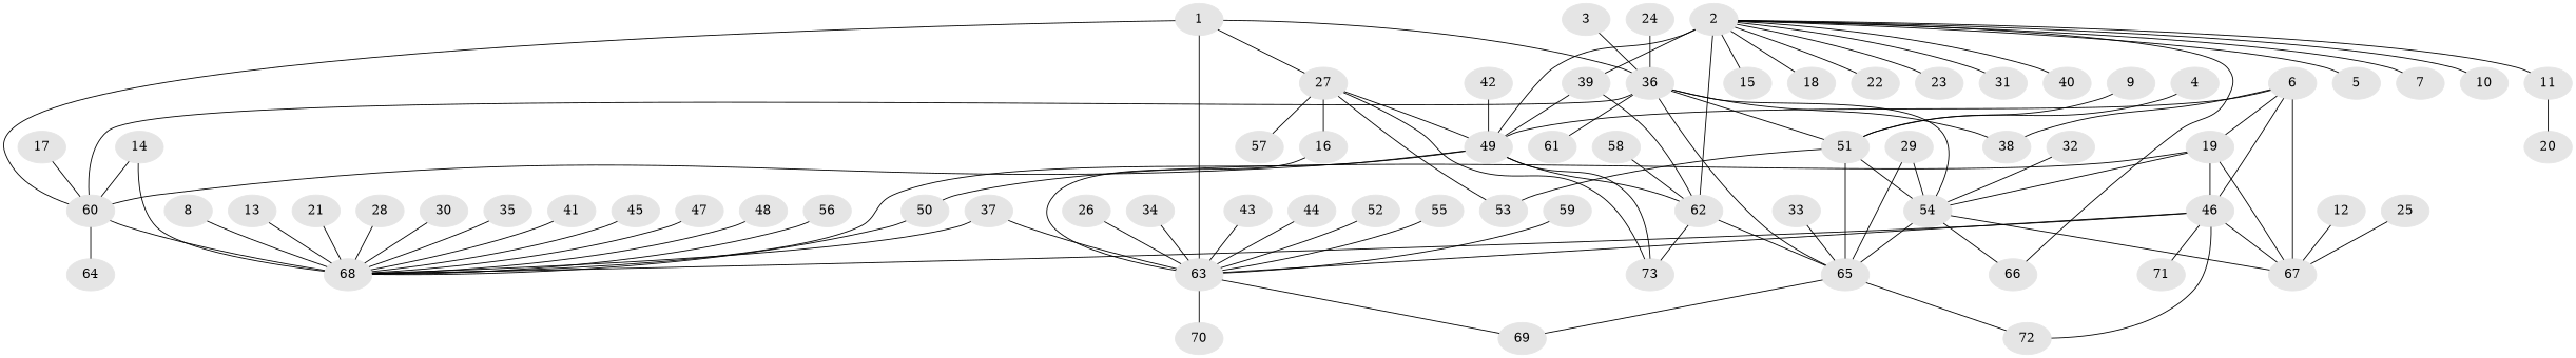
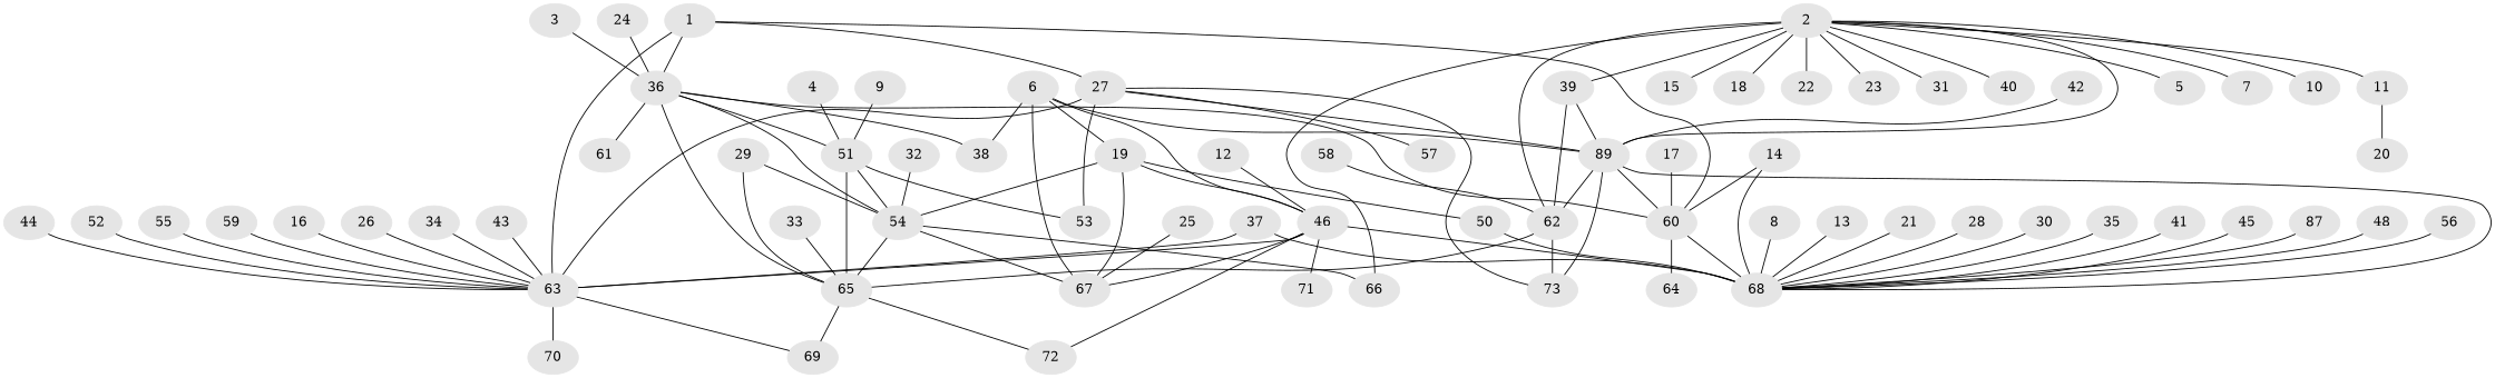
  graph {
    node [color=gray90 style=filled]
    edge [weight=1.0]
    1
    27
    36
    60
    63
-   49
+   49 [label=89]
    57
    73
    53
    51
    38
    54
    65
    61
    68
    64
    69
    70
    2
    5
    7
    10
    11
    15
    18
    22
    23
    31
    39
    40
    62
    66
    20
    3
    4
    6
    19
    46
    67
    50
    71
    72
    8
    9
    12
    13
    14
    16
    17
    21
    24
    25
    26
    32
    28
    29
    30
    33
    34
    35
    37
    41
    42
    43
    44
    45
-   47
+   47 [label=87]
    48
    52
    55
    56
    58
    59
    1 -- 27 [weight=2.0]
    1 -- 36
    1 -- 60
    1 -- 63 [weight=4.0]
-   27 -- 16 [weight=8.0]
+   27 -- 63 [weight=8.0]
    27 -- 49
    27 -- 57
    27 -- 73
    27 -- 53
    36 -- 60
    36 -- 51
    36 -- 38
    36 -- 54
    36 -- 65 [weight=4.0]
    36 -- 61
    60 -- 68 [weight=5.0]
    60 -- 64
    63 -- 69
    63 -- 70
    49 -- 60
    49 -- 73
    49 -- 68 [weight=2.0]
    49 -- 62
    51 -- 53
    51 -- 54
    51 -- 65 [weight=4.0]
    54 -- 65 [weight=4.0]
    54 -- 66
    54 -- 67
    65 -- 69
    65 -- 72
    2 -- 49 [weight=4.0]
    2 -- 5
    2 -- 7
    2 -- 10
    2 -- 11
    2 -- 15
    2 -- 18
    2 -- 22
    2 -- 23
    2 -- 31
    2 -- 39 [weight=4.0]
    2 -- 40
    2 -- 62 [weight=4.0]
    2 -- 66
    11 -- 20
    39 -- 49
    39 -- 62
    62 -- 73
    62 -- 65
    3 -- 36
    4 -- 51
    6 -- 49
    6 -- 38
    6 -- 19 [weight=2.0]
    6 -- 46 [weight=2.0]
    6 -- 67 [weight=6.0]
    19 -- 54
    19 -- 46
    19 -- 67 [weight=3.0]
    19 -- 50
    46 -- 63
    46 -- 68
    46 -- 67 [weight=3.0]
    46 -- 71
    46 -- 72
    50 -- 68
    8 -- 68
    9 -- 51
-   12 -- 67
+   12 -- 46
    13 -- 68
    14 -- 60
    14 -- 68 [weight=5.0]
    16 -- 63
    17 -- 60
    21 -- 68
    24 -- 36
    25 -- 67
    26 -- 63
    32 -- 54
    28 -- 68
    29 -- 54
    29 -- 65
    30 -- 68
    33 -- 65
    34 -- 63
    35 -- 68
    37 -- 63
    37 -- 68
    41 -- 68
    42 -- 49
    43 -- 63
    44 -- 63
    45 -- 68
    47 -- 68
    48 -- 68
    52 -- 63
    55 -- 63
    56 -- 68
    58 -- 62
    59 -- 63
  }
